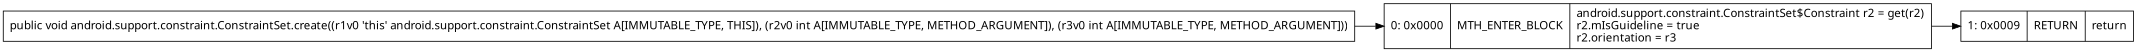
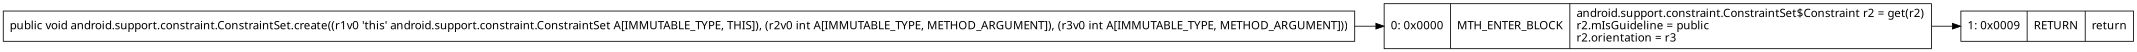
  digraph {
    rankdir=LR
    fontname="Noto Sans"
    node [shape=record fontname="Noto Sans"]
    edge [fontname="Noto Sans"]
-   n1 [label="{0\:\ 0x0000|MTH_ENTER_BLOCK\l|android.support.constraint.ConstraintSet$Constraint r2 = get(r2)\lr2.mIsGuideline = true\lr2.orientation = r3\l}"]
+   n1 [label="{0\:\ 0x0000|MTH_ENTER_BLOCK\l|android.support.constraint.ConstraintSet$Constraint r2 = get(r2)\lr2.mIsGuideline = public\lr2.orientation = r3\l}"]
    n2 [label="{1\:\ 0x0009|RETURN\l|return\l}"]
    n3 [label="{public void android.support.constraint.ConstraintSet.create((r1v0 'this' android.support.constraint.ConstraintSet A[IMMUTABLE_TYPE, THIS]), (r2v0 int A[IMMUTABLE_TYPE, METHOD_ARGUMENT]), (r3v0 int A[IMMUTABLE_TYPE, METHOD_ARGUMENT])) }"]
    n1 -> n2
    n3 -> n1
  }
